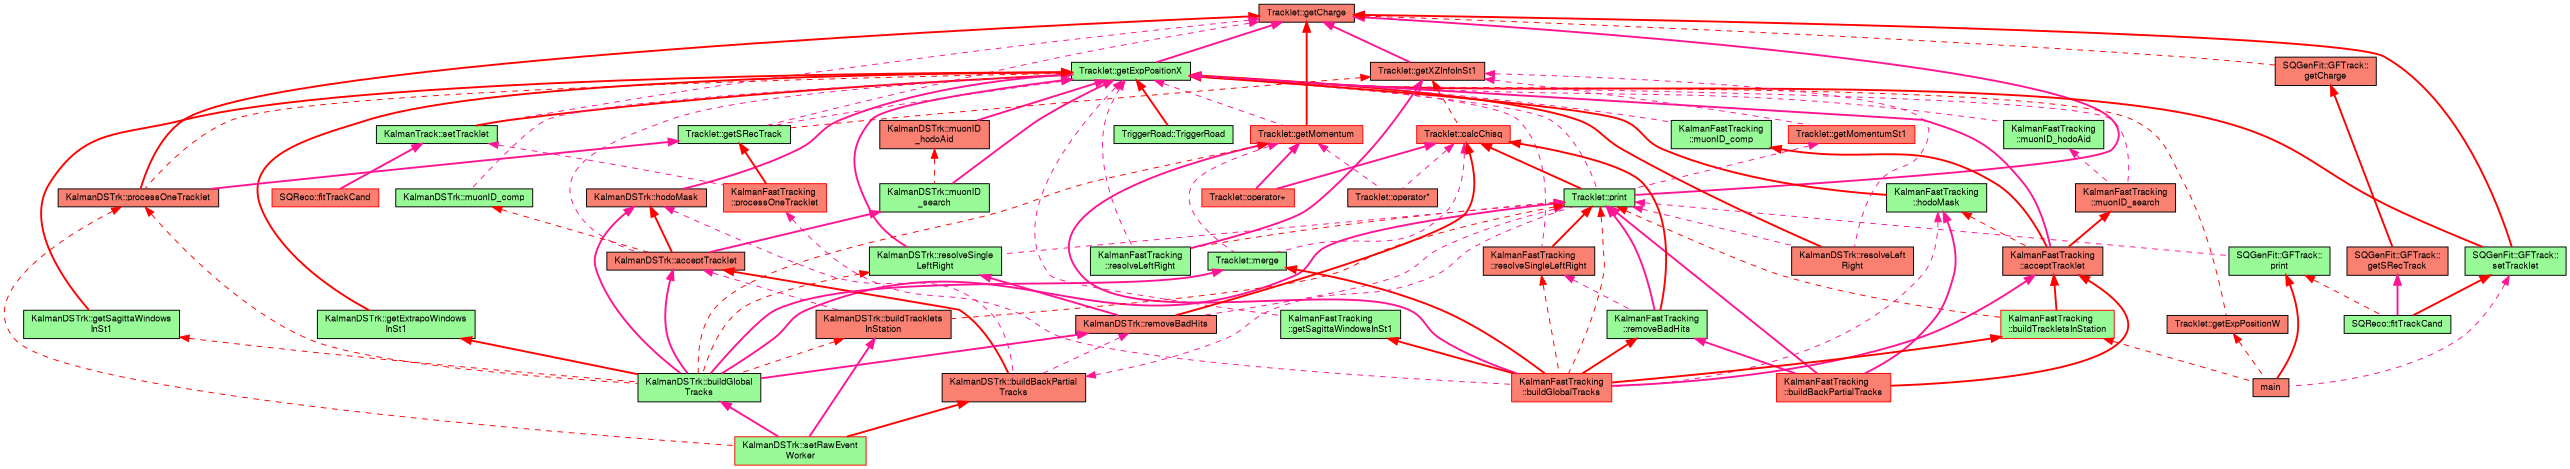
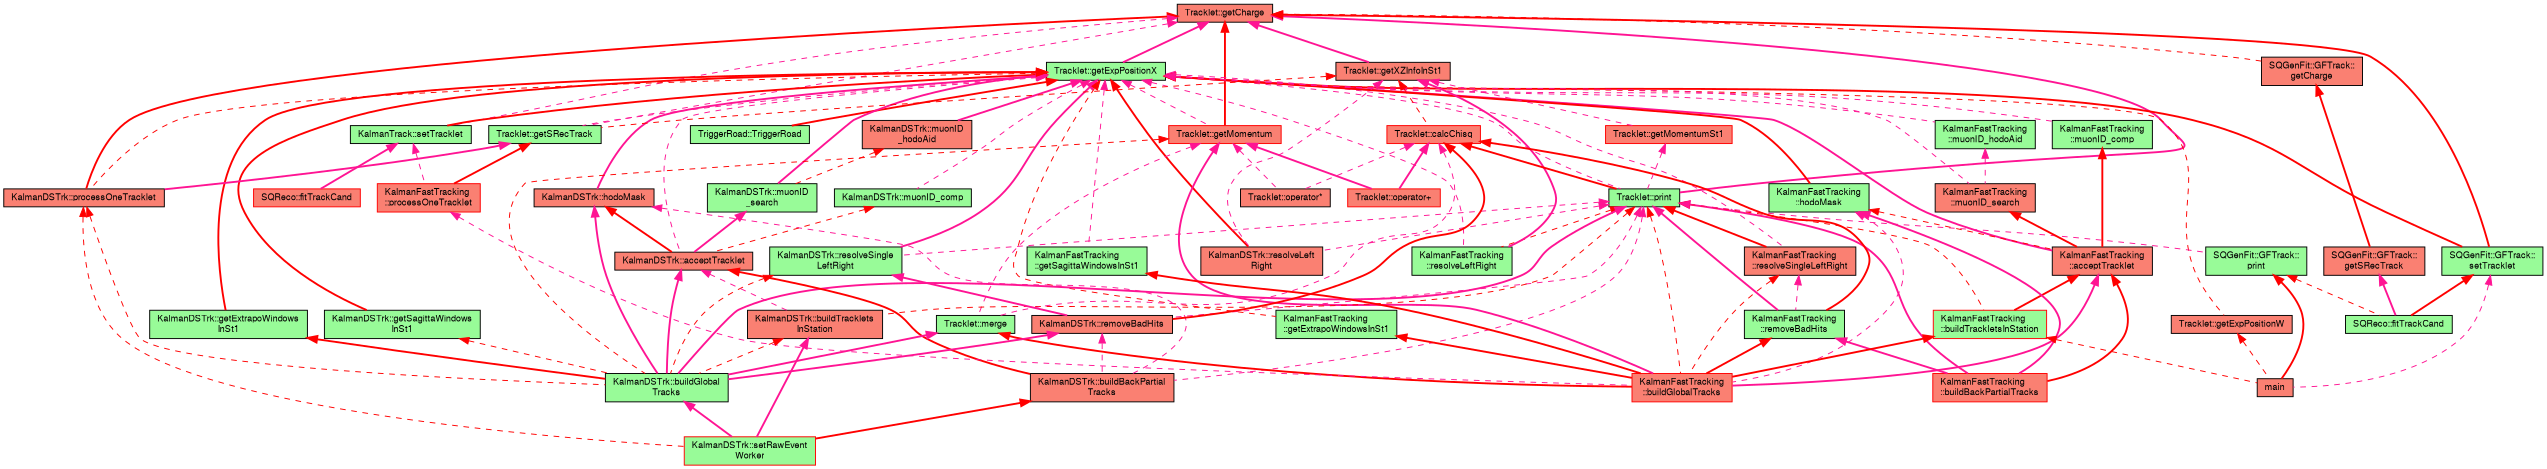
  digraph {
    rankdir=TB
    node [color=black fillcolor=salmon fontname=FreeSans fontsize=10 shape=record style=filled]
    edge [color=deeppink dir=back fontname=FreeSans fontsize=10 labelfontname=FreeSans labelfontsize=10 style=bold]
    n1 [fontcolor=black height=0.2 label="Tracklet::getCharge" width=0.4]
    n2 [height=0.2 label="SQGenFit::GFTrack::\lgetCharge" width=0.4]
    n3 [fillcolor=palegreen height=0.2 label="Tracklet::getExpPositionX" width=0.4]
    n4 [color=red height=0.2 label="Tracklet::getMomentum" width=0.4]
    n5 [fillcolor=palegreen height=0.2 label="Tracklet::getSRecTrack" width=0.4]
    n6 [height=0.2 label="KalmanDSTrk::processOneTracklet" width=0.4]
    n7 [fillcolor=palegreen height=0.2 label="Tracklet::print" width=0.4]
    n8 [fillcolor=palegreen height=0.2 label="KalmanTrack::setTracklet" width=0.4]
    n9 [fillcolor=palegreen height=0.2 label="SQGenFit::GFTrack::\lsetTracklet" width=0.4]
    n10 [height=0.2 label="Tracklet::getXZInfoInSt1" width=0.4]
    n11 [height=0.2 label="SQGenFit::GFTrack::\lgetSRecTrack" width=0.4]
    n12 [height=0.2 label="Tracklet::getExpPositionW" width=0.4]
    n13 [fillcolor=palegreen height=0.2 label="KalmanFastTracking\l::resolveLeftRight" width=0.4]
    n14 [height=0.2 label="KalmanFastTracking\l::resolveSingleLeftRight" width=0.4]
    n15 [height=0.2 label="KalmanDSTrk::resolveLeft\lRight" width=0.4]
    n16 [fillcolor=palegreen height=0.2 label="KalmanDSTrk::resolveSingle\lLeftRight" width=0.4]
    n17 [fillcolor=palegreen height=0.2 label="TriggerRoad::TriggerRoad" width=0.4]
    n18 [height=0.2 label="KalmanFastTracking\l::acceptTracklet" width=0.4]
    n19 [fillcolor=palegreen height=0.2 label="KalmanFastTracking\l::hodoMask" width=0.4]
    n20 [height=0.2 label="KalmanFastTracking\l::muonID_search" width=0.4]
    n21 [fillcolor=palegreen height=0.2 label="KalmanFastTracking\l::muonID_comp" width=0.4]
    n22 [fillcolor=palegreen height=0.2 label="KalmanFastTracking\l::muonID_hodoAid" width=0.4]
+   n23 [fillcolor=palegreen height=0.2 label="KalmanFastTracking\l::getExtrapoWindowsInSt1" width=0.4]
    n24 [fillcolor=palegreen height=0.2 label="KalmanFastTracking\l::getSagittaWindowsInSt1" width=0.4]
    n25 [height=0.2 label="KalmanDSTrk::acceptTracklet" width=0.4]
    n26 [height=0.2 label="KalmanDSTrk::hodoMask" width=0.4]
    n27 [fillcolor=palegreen height=0.2 label="KalmanDSTrk::muonID\l_search" width=0.4]
    n28 [fillcolor=palegreen height=0.2 label="KalmanDSTrk::muonID_comp" width=0.4]
    n29 [height=0.2 label="KalmanDSTrk::muonID\l_hodoAid" width=0.4]
    n30 [fillcolor=palegreen height=0.2 label="KalmanDSTrk::getExtrapoWindows\lInSt1" width=0.4]
    n31 [fillcolor=palegreen height=0.2 label="KalmanDSTrk::getSagittaWindows\lInSt1" width=0.4]
    n32 [color=red height=0.2 label="Tracklet::operator+" width=0.4]
    n33 [height=0.2 label="Tracklet::operator*" width=0.4]
    n34 [fillcolor=palegreen height=0.2 label="Tracklet::merge" width=0.4]
    n35 [color=red height=0.2 label="KalmanFastTracking\l::buildGlobalTracks" width=0.4]
    n36 [fillcolor=palegreen height=0.2 label="KalmanDSTrk::buildGlobal\lTracks" width=0.4]
    n37 [color=red height=0.2 label="KalmanFastTracking\l::processOneTracklet" width=0.4]
    n38 [color=red fillcolor=palegreen height=0.2 label="KalmanDSTrk::setRawEvent\lWorker" width=0.4]
    n39 [color=red height=0.2 label="KalmanFastTracking\l::buildBackPartialTracks" width=0.4]
    n40 [fillcolor=palegreen height=0.2 label="KalmanFastTracking\l::removeBadHits" width=0.4]
    n41 [color=red fillcolor=palegreen height=0.2 label="KalmanFastTracking\l::buildTrackletsInStation" width=0.4]
    n42 [height=0.2 label="KalmanDSTrk::buildBackPartial\lTracks" width=0.4]
    n43 [height=0.2 label="KalmanDSTrk::removeBadHits" width=0.4]
    n44 [height=0.2 label="KalmanDSTrk::buildTracklets\lInStation" width=0.4]
    n45 [fillcolor=palegreen height=0.2 label="SQGenFit::GFTrack::\lprint" width=0.4]
    n46 [color=red height=0.2 label="SQReco::fitTrackCand" width=0.4]
    n47 [fillcolor=palegreen height=0.2 label="SQReco::fitTrackCand" width=0.4]
    n48 [height=0.2 label=main width=0.4]
    n49 [color=red height=0.2 label="Tracklet::calcChisq" width=0.4]
    n50 [color=red height=0.2 label="Tracklet::getMomentumSt1" width=0.4]
    n1 -> n2 [color=red style=dashed]
    n1 -> n3
    n1 -> n4 [color=red]
    n1 -> n5 [style=dashed]
    n1 -> n6 [color=red]
    n1 -> n7
    n1 -> n8 [style=dashed]
    n1 -> n9 [color=red]
    n1 -> n10
    n2 -> n11 [color=red]
    n3 -> n4 [style=dashed]
    n3 -> n5 [style=dashed]
    n3 -> n6 [color=red style=dashed]
    n3 -> n7 [style=dashed]
    n3 -> n8 [color=red]
    n3 -> n9 [color=red]
    n3 -> n12 [color=red style=dashed]
    n3 -> n13 [style=dashed]
    n3 -> n14 [style=dashed]
    n3 -> n15 [color=red]
    n3 -> n16
    n3 -> n17 [color=red]
    n3 -> n18
    n3 -> n19 [color=red]
    n3 -> n20 [style=dashed]
    n3 -> n21 [style=dashed]
    n3 -> n22 [style=dashed]
+   n3 -> n23 [color=red style=dashed]
    n3 -> n24 [style=dashed]
    n3 -> n25 [style=dashed]
    n3 -> n26
    n3 -> n27
    n3 -> n28 [style=dashed]
    n3 -> n29
    n3 -> n30 [color=red]
    n3 -> n31 [color=red]
    n4 -> n32
    n4 -> n33 [style=dashed]
    n4 -> n34 [style=dashed]
    n4 -> n35
    n4 -> n36 [color=red style=dashed]
    n5 -> n6
    n5 -> n37 [color=red]
    n6 -> n36 [color=red style=dashed]
    n6 -> n38 [color=red style=dashed]
    n7 -> n13 [color=red style=dashed]
    n7 -> n14 [color=red]
    n7 -> n15 [style=dashed]
    n7 -> n16 [style=dashed]
    n7 -> n35 [color=red style=dashed]
    n7 -> n36
    n7 -> n39
    n7 -> n40
    n7 -> n41 [color=red style=dashed]
-   n42 -> n7 [style=dashed]
+   n7 -> n42 [style=dashed]
    n7 -> n43 [style=dashed]
    n7 -> n44 [color=red style=dashed]
    n7 -> n45 [style=dashed]
    n8 -> n37 [style=dashed]
    n8 -> n46
    n9 -> n47 [color=red]
    n9 -> n48 [style=dashed]
    n10 -> n5 [color=red style=dashed]
    n10 -> n13
    n10 -> n15 [style=dashed]
    n10 -> n49 [color=red style=dashed]
    n10 -> n50 [style=dashed]
    n11 -> n47
    n12 -> n48 [color=red style=dashed]
    n14 -> n35 [color=red style=dashed]
    n14 -> n40 [style=dashed]
    n16 -> n36 [color=red style=dashed]
    n16 -> n43
    n18 -> n35
    n18 -> n39 [color=red]
    n18 -> n41 [color=red]
    n19 -> n18 [color=red style=dashed]
    n19 -> n35 [style=dashed]
    n19 -> n39
    n20 -> n18 [color=red]
    n21 -> n18 [color=red]
    n22 -> n20 [style=dashed]
+   n23 -> n35 [color=red]
    n24 -> n35 [color=red]
    n25 -> n36
    n25 -> n42 [color=red]
    n25 -> n44 [style=dashed]
    n26 -> n25 [color=red]
    n26 -> n36
    n26 -> n42 [style=dashed]
    n27 -> n25
    n28 -> n25 [color=red style=dashed]
    n29 -> n27 [color=red style=dashed]
    n30 -> n36 [color=red]
    n31 -> n36 [color=red style=dashed]
    n34 -> n35 [color=red]
    n34 -> n36
    n36 -> n38
    n37 -> n35 [style=dashed]
    n40 -> n35 [color=red]
    n40 -> n39
    n41 -> n35 [color=red]
    n41 -> n48 [color=red style=dashed]
    n42 -> n38 [color=red]
    n43 -> n36
    n43 -> n42 [style=dashed]
    n44 -> n36 [color=red style=dashed]
    n44 -> n38
    n45 -> n47 [color=red style=dashed]
    n45 -> n48 [color=red]
    n49 -> n7 [color=red]
    n49 -> n32
    n49 -> n33 [style=dashed]
    n49 -> n34 [style=dashed]
    n49 -> n40 [color=red]
    n49 -> n43 [color=red]
    n50 -> n7 [style=dashed]
  }
